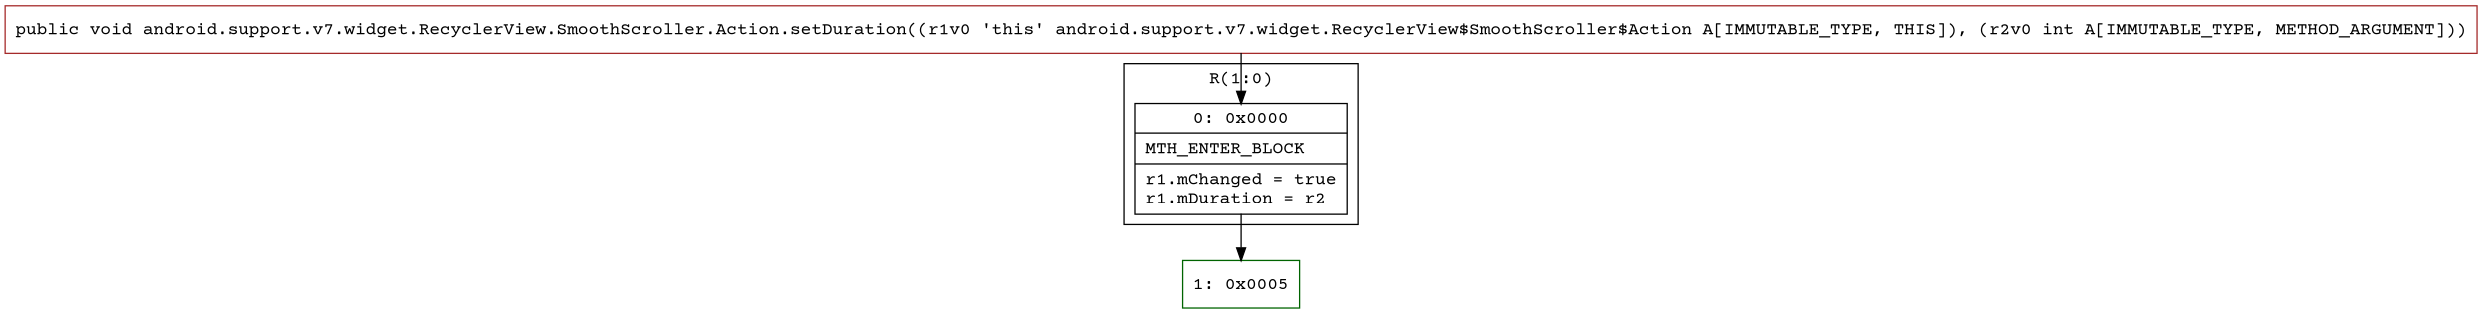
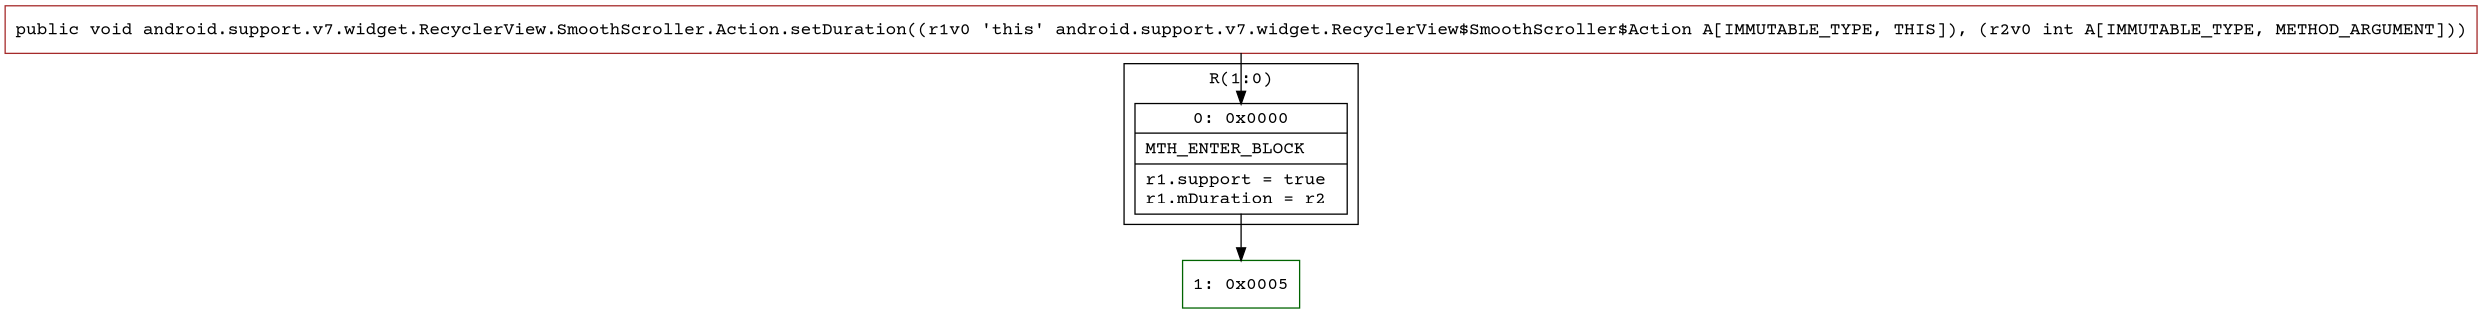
  digraph {
    fontname="Courier Prime"
    node [shape=record fontname="Courier Prime"]
    edge [fontname="Courier Prime"]
-   n1 [color=black label="{0\:\ 0x0000|MTH_ENTER_BLOCK\l|r1.mChanged = true\lr1.mDuration = r2\l}"]
+   n1 [color=black label="{0\:\ 0x0000|MTH_ENTER_BLOCK\l|r1.support = true\lr1.mDuration = r2\l}"]
    n2 [color=darkgreen label="{1\:\ 0x0005}"]
    n3 [label="{public void android.support.v7.widget.RecyclerView.SmoothScroller.Action.setDuration((r1v0 'this' android.support.v7.widget.RecyclerView$SmoothScroller$Action A[IMMUTABLE_TYPE, THIS]), (r2v0 int A[IMMUTABLE_TYPE, METHOD_ARGUMENT])) }" color=brown]
    subgraph cluster_1 {
      label="R(1:0)"
      n1
    }
    n1 -> n2
    n3 -> n1
  }
